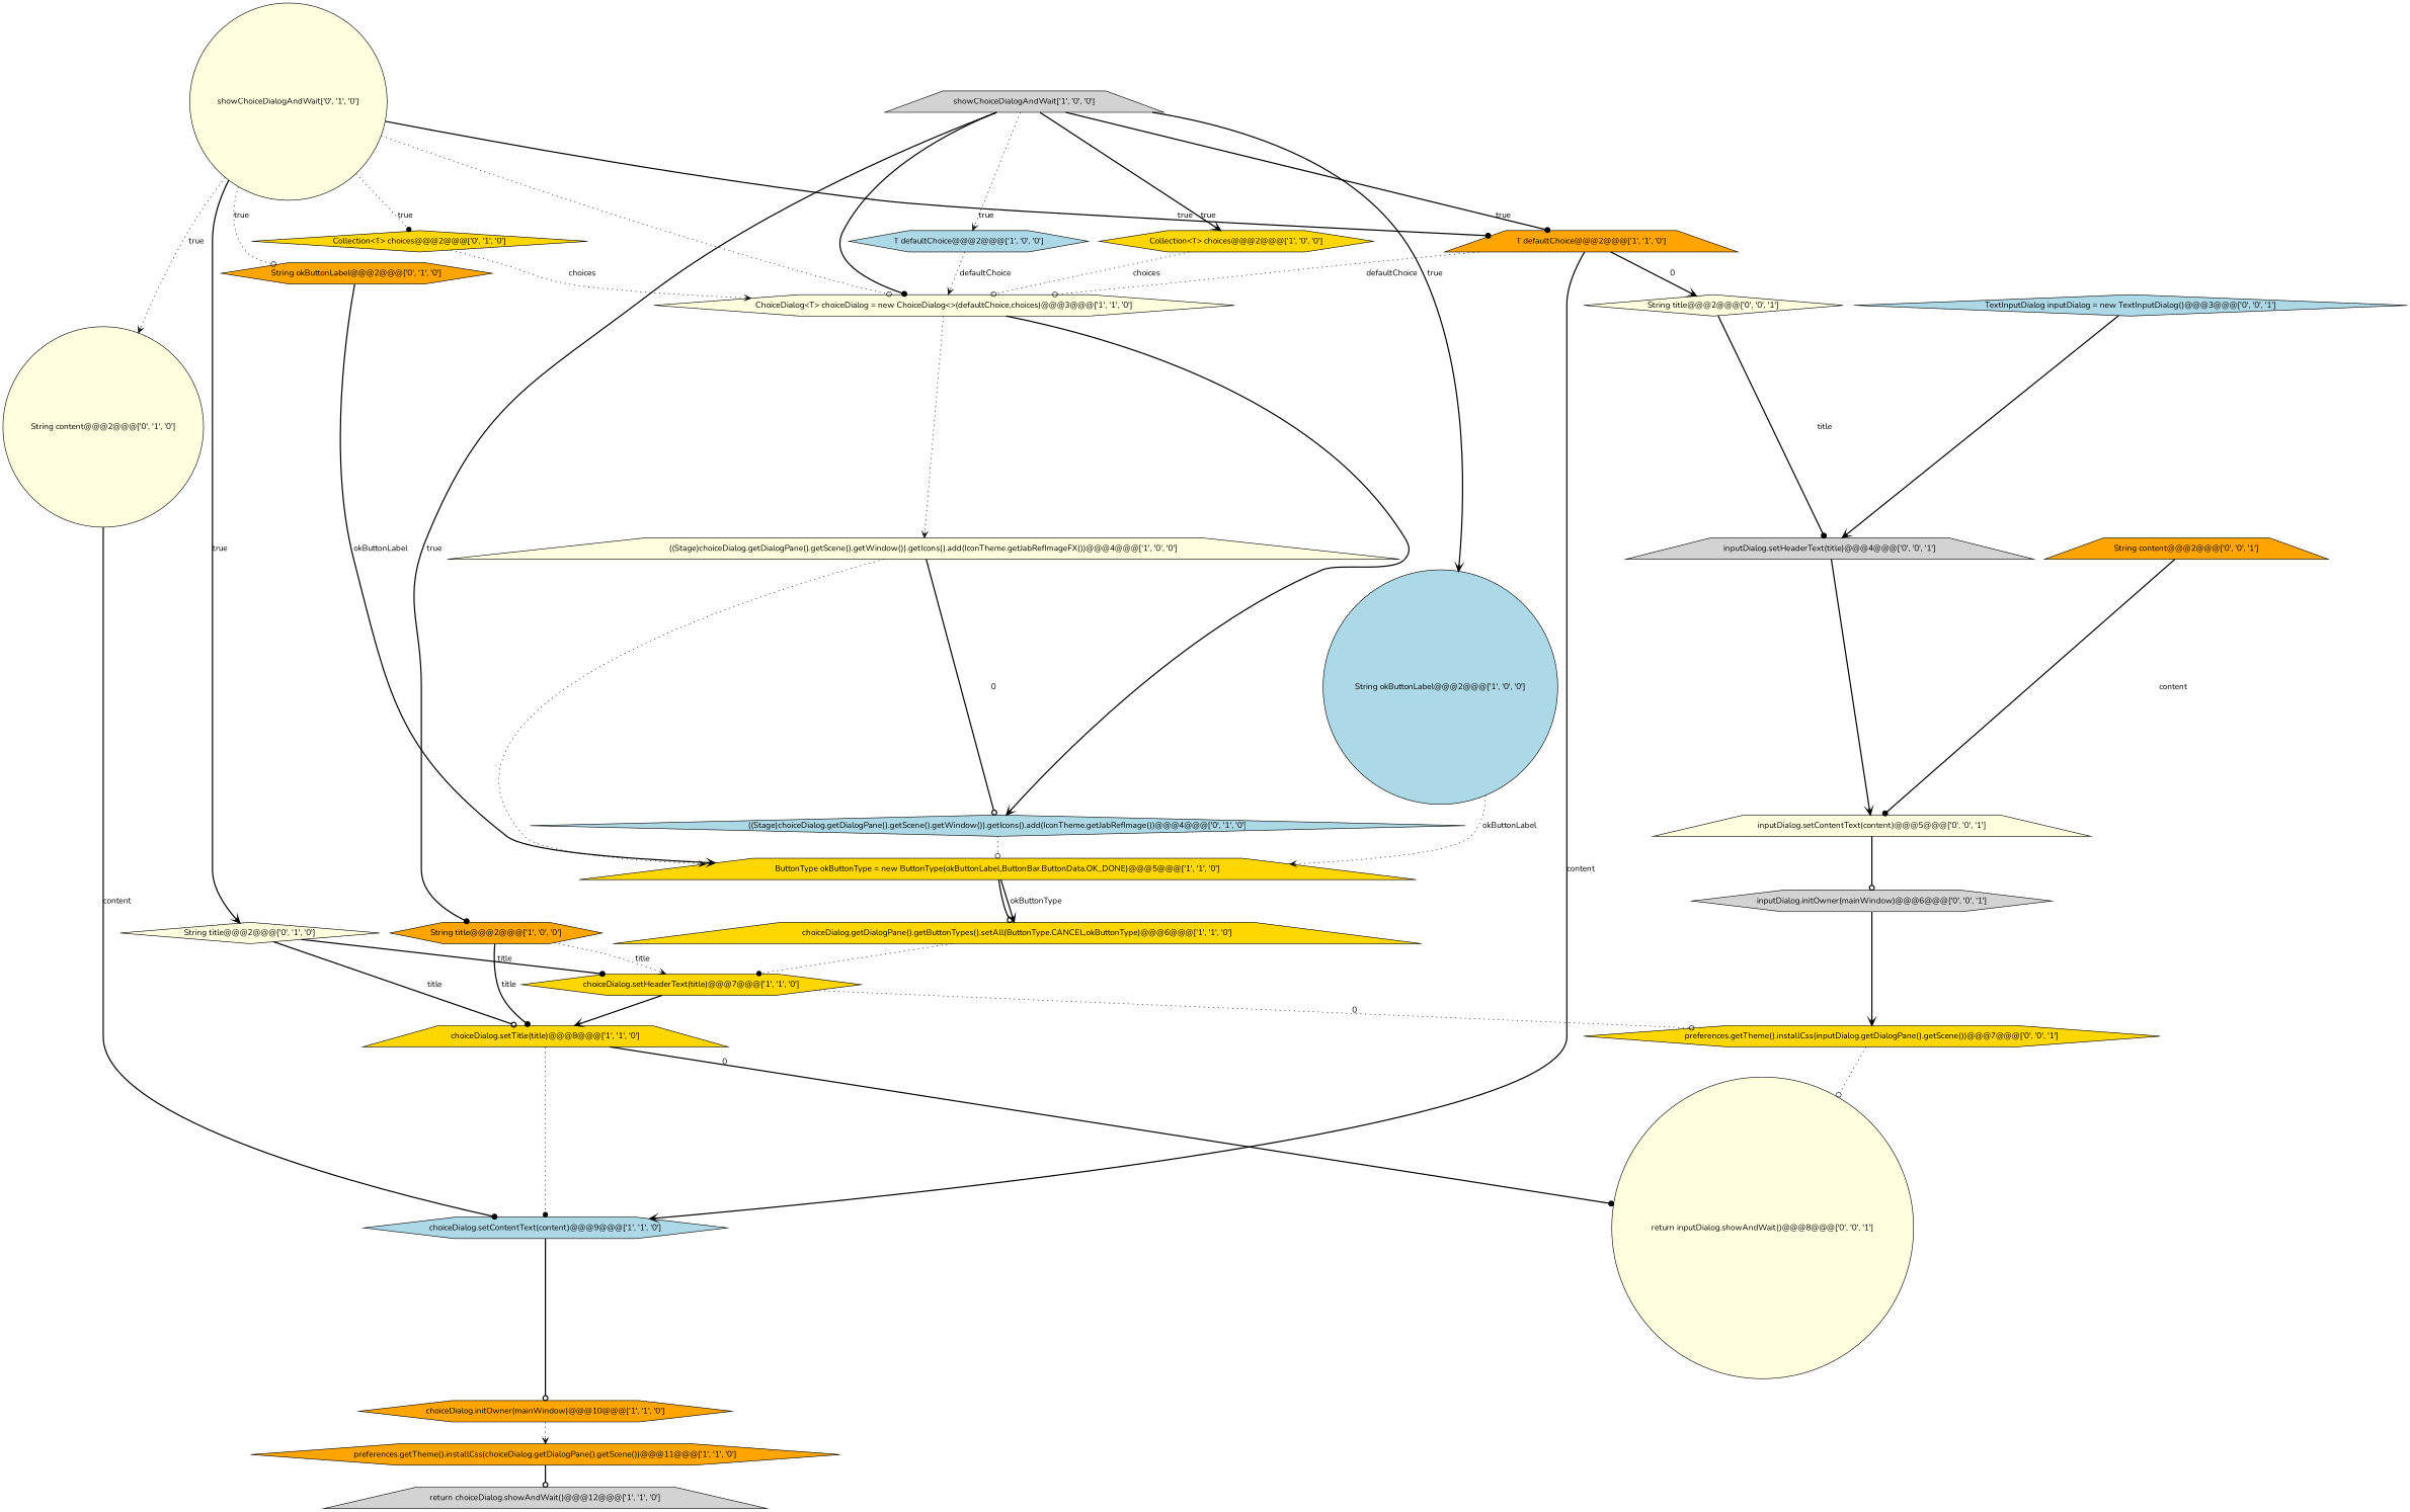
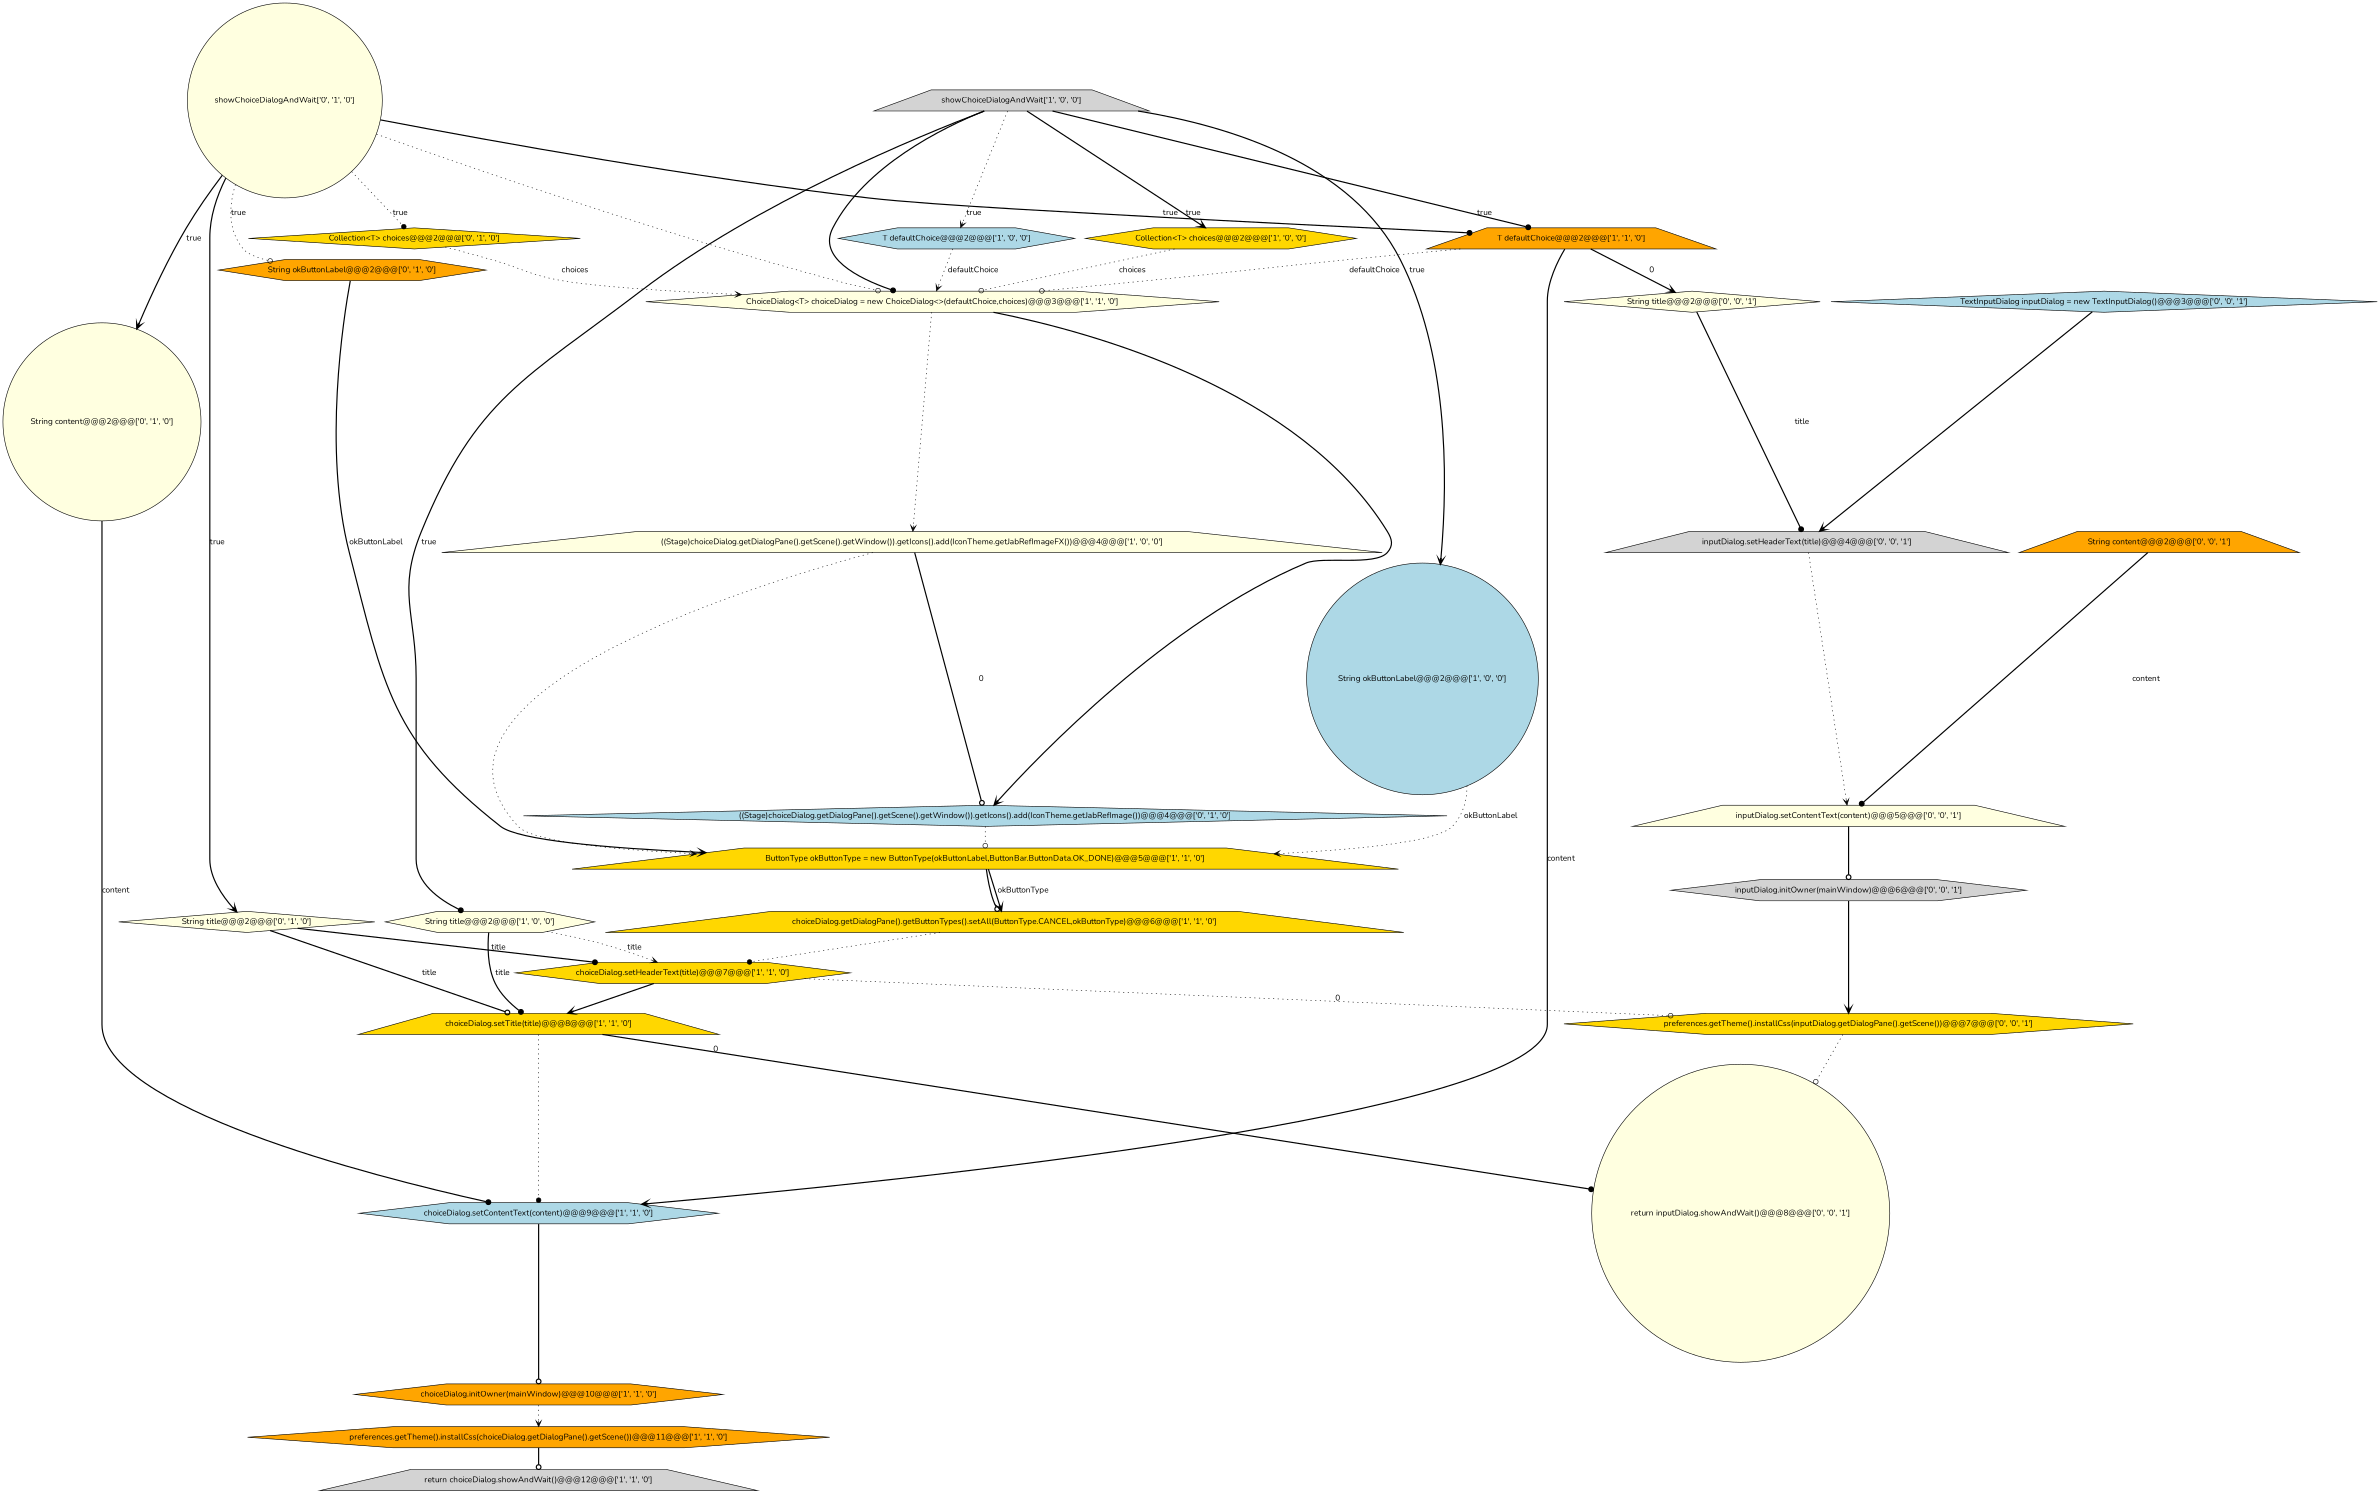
  digraph {
    fontname=Nunito
    node [fillcolor=lightyellow fontname=Nunito shape=hexagon style=filled]
    edge [arrowhead=vee fontname=Nunito style=bold]
    n1 [fillcolor=gold label="Collection<T> choices@@@2@@@['0', '1', '0']" shape=diamond]
    n2 [label="ChoiceDialog<T> choiceDialog = new ChoiceDialog<>(defaultChoice,choices)@@@3@@@['1', '1', '0']"]
    n3 [fillcolor=lightblue label="((Stage)choiceDialog.getDialogPane().getScene().getWindow()).getIcons().add(IconTheme.getJabRefImage())@@@4@@@['0', '1', '0']" shape=diamond]
    n4 [label="((Stage)choiceDialog.getDialogPane().getScene().getWindow()).getIcons().add(IconTheme.getJabRefImageFX())@@@4@@@['1', '0', '0']" shape=trapezium]
    n5 [fillcolor=lightgrey label="return choiceDialog.showAndWait()@@@12@@@['1', '1', '0']" shape=trapezium]
    n6 [fillcolor=gold label="choiceDialog.setHeaderText(title)@@@7@@@['1', '1', '0']"]
    n7 [fillcolor=gold label="choiceDialog.setTitle(title)@@@8@@@['1', '1', '0']" shape=trapezium]
    n8 [fillcolor=gold label="preferences.getTheme().installCss(inputDialog.getDialogPane().getScene())@@@7@@@['0', '0', '1']"]
    n9 [fillcolor=lightblue label="choiceDialog.setContentText(content)@@@9@@@['1', '1', '0']"]
    n10 [label="return inputDialog.showAndWait()@@@8@@@['0', '0', '1']" shape=circle]
    n11 [fillcolor=orange label="preferences.getTheme().installCss(choiceDialog.getDialogPane().getScene())@@@11@@@['1', '1', '0']"]
-   n12 [fillcolor=orange label="String title@@@2@@@['1', '0', '0']"]
+   n12 [label="String title@@@2@@@['1', '0', '0']"]
    n13 [fillcolor=orange label="choiceDialog.initOwner(mainWindow)@@@10@@@['1', '1', '0']"]
    n14 [fillcolor=lightgrey label="inputDialog.setHeaderText(title)@@@4@@@['0', '0', '1']" shape=trapezium]
    n15 [label="inputDialog.setContentText(content)@@@5@@@['0', '0', '1']" shape=trapezium]
    n16 [fillcolor=lightgrey label="inputDialog.initOwner(mainWindow)@@@6@@@['0', '0', '1']"]
    n17 [fillcolor=orange label="T defaultChoice@@@2@@@['1', '1', '0']" shape=trapezium]
    n18 [label="String title@@@2@@@['0', '0', '1']" shape=diamond]
    n19 [fillcolor=lightblue label="T defaultChoice@@@2@@@['1', '0', '0']"]
    n20 [fillcolor=orange label="String content@@@2@@@['0', '0', '1']" shape=trapezium]
    n21 [label="showChoiceDialogAndWait['0', '1', '0']" shape=circle]
    n22 [fillcolor=orange label="String okButtonLabel@@@2@@@['0', '1', '0']"]
    n23 [label="String content@@@2@@@['0', '1', '0']" shape=circle]
    n24 [label="String title@@@2@@@['0', '1', '0']" shape=diamond]
    n25 [fillcolor=gold label="ButtonType okButtonType = new ButtonType(okButtonLabel,ButtonBar.ButtonData.OK_DONE)@@@5@@@['1', '1', '0']" shape=trapezium]
    n26 [fillcolor=gold label="choiceDialog.getDialogPane().getButtonTypes().setAll(ButtonType.CANCEL,okButtonType)@@@6@@@['1', '1', '0']" shape=trapezium]
    n27 [fillcolor=lightblue label="String okButtonLabel@@@2@@@['1', '0', '0']" shape=circle]
    n28 [fillcolor=lightblue label="TextInputDialog inputDialog = new TextInputDialog()@@@3@@@['0', '0', '1']" shape=diamond]
    n29 [fillcolor=gold label="Collection<T> choices@@@2@@@['1', '0', '0']"]
    n30 [fillcolor=lightgrey label="showChoiceDialogAndWait['1', '0', '0']" shape=trapezium]
    n1 -> n2 [label=choices style=dotted]
    n2 -> n3
    n2 -> n4 [style=dotted]
    n3 -> n25 [arrowhead=odot style=dotted]
    n4 -> n3 [arrowhead=odot label=0]
    n4 -> n25 [style=dotted]
    n6 -> n7
    n6 -> n8 [arrowhead=odot label=0 style=dotted]
    n7 -> n9 [arrowhead=dot style=dotted]
    n7 -> n10 [arrowhead=dot label=0]
    n8 -> n10 [arrowhead=odot style=dotted]
    n9 -> n13 [arrowhead=odot]
    n11 -> n5 [arrowhead=odot]
    n12 -> n6 [label=title style=dotted]
    n12 -> n7 [arrowhead=dot label=title]
    n13 -> n11 [style=dotted]
-   n14 -> n15
+   n14 -> n15 [style=dotted]
    n15 -> n16 [arrowhead=odot]
    n16 -> n8
    n17 -> n2 [arrowhead=odot label=defaultChoice style=dotted]
    n17 -> n9 [label=content]
    n17 -> n18 [label=0]
    n18 -> n14 [arrowhead=dot label=title]
    n19 -> n2 [label=defaultChoice style=dotted]
    n20 -> n15 [arrowhead=dot label=content]
    n21 -> n1 [arrowhead=dot label=true style=dotted]
    n21 -> n2 [arrowhead=odot style=dotted]
    n21 -> n17 [arrowhead=dot label=true]
    n21 -> n22 [arrowhead=odot label=true style=dotted]
-   n21 -> n23 [label=true style=dotted]
+   n21 -> n23 [label=true]
    n21 -> n24 [label=true]
    n22 -> n25 [label=okButtonLabel]
    n23 -> n9 [arrowhead=dot label=content]
    n24 -> n6 [arrowhead=dot label=title]
    n24 -> n7 [arrowhead=odot label=title]
    n25 -> n26 [label=okButtonType]
    n25 -> n26 [arrowhead=odot]
    n26 -> n6 [arrowhead=dot style=dotted]
    n27 -> n25 [label=okButtonLabel style=dotted]
    n28 -> n14
    n29 -> n2 [arrowhead=odot label=choices style=dotted]
    n30 -> n2 [arrowhead=dot]
    n30 -> n12 [arrowhead=dot label=true]
    n30 -> n17 [arrowhead=dot label=true]
    n30 -> n19 [label=true style=dotted]
    n30 -> n27 [label=true]
    n30 -> n29 [label=true]
  }
